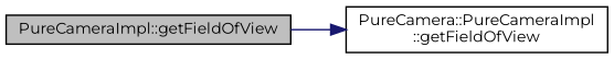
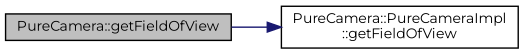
  digraph {
    rankdir=LR
    fontname=Montserrat
    node [color=black fontname=Montserrat fontsize=10 shape=record style=filled]
-   n1 [fillcolor=grey75 fontcolor=black height=0.2 label="PureCameraImpl::getFieldOfView" width=0.4]
+   n1 [fillcolor=grey75 fontcolor=black height=0.2 label="PureCamera::getFieldOfView" width=0.4]
    n2 [fillcolor=white height=0.2 label="PureCamera::PureCameraImpl\l::getFieldOfView" width=0.4]
    n1 -> n2 [color=midnightblue fontname=Montserrat fontsize=10 labelfontname=Helvetica labelfontsize=10 style=solid]
  }
